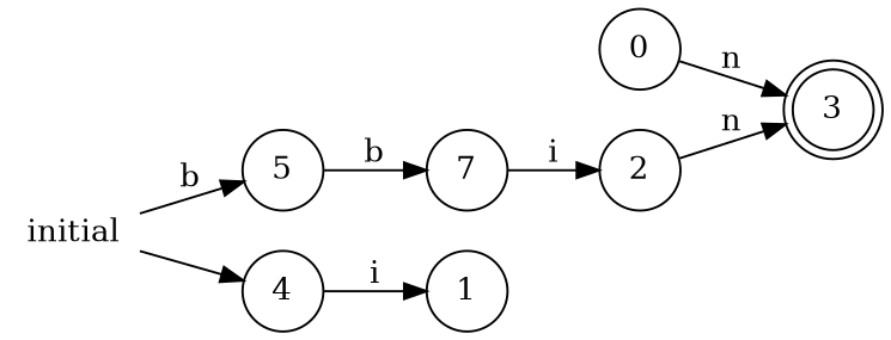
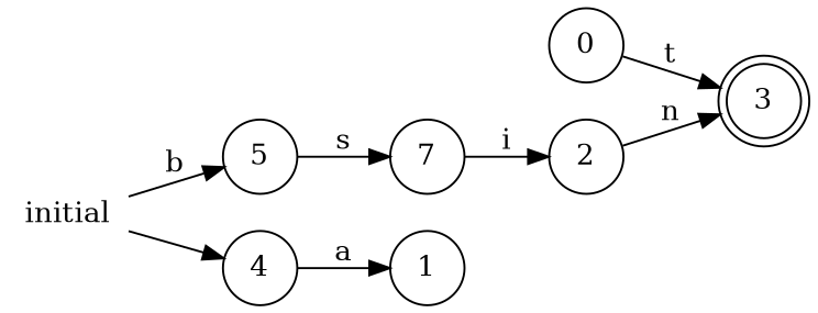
  digraph {
    rankdir=LR
    node [shape=circle]
    3 [shape=doublecircle]
    0
    n3 [label=7]
    5
    2
    4
    1
    initial [shape=plaintext]
-   0 -> 3 [label=n]
+   0 -> 3 [label=t]
    n3 -> 2 [label=i]
-   5 -> n3 [label=b]
+   5 -> n3 [label=s]
    2 -> 3 [label=n]
-   4 -> 1 [label=i]
+   4 -> 1 [label=a]
    initial -> 5 [label=b]
    initial -> 4
  }
